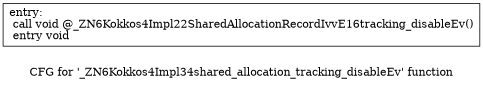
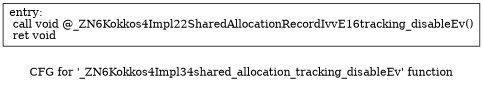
  digraph {
    label="CFG for '_ZN6Kokkos4Impl34shared_allocation_tracking_disableEv' function"
    fontname="DejaVu Serif"
-   n1 [label="{entry:\l  call void @_ZN6Kokkos4Impl22SharedAllocationRecordIvvE16tracking_disableEv()\l  entry void\l}" shape=record fontname="DejaVu Serif"]
+   n1 [label="{entry:\l  call void @_ZN6Kokkos4Impl22SharedAllocationRecordIvvE16tracking_disableEv()\l  ret void\l}" shape=record fontname="DejaVu Serif"]
  }
